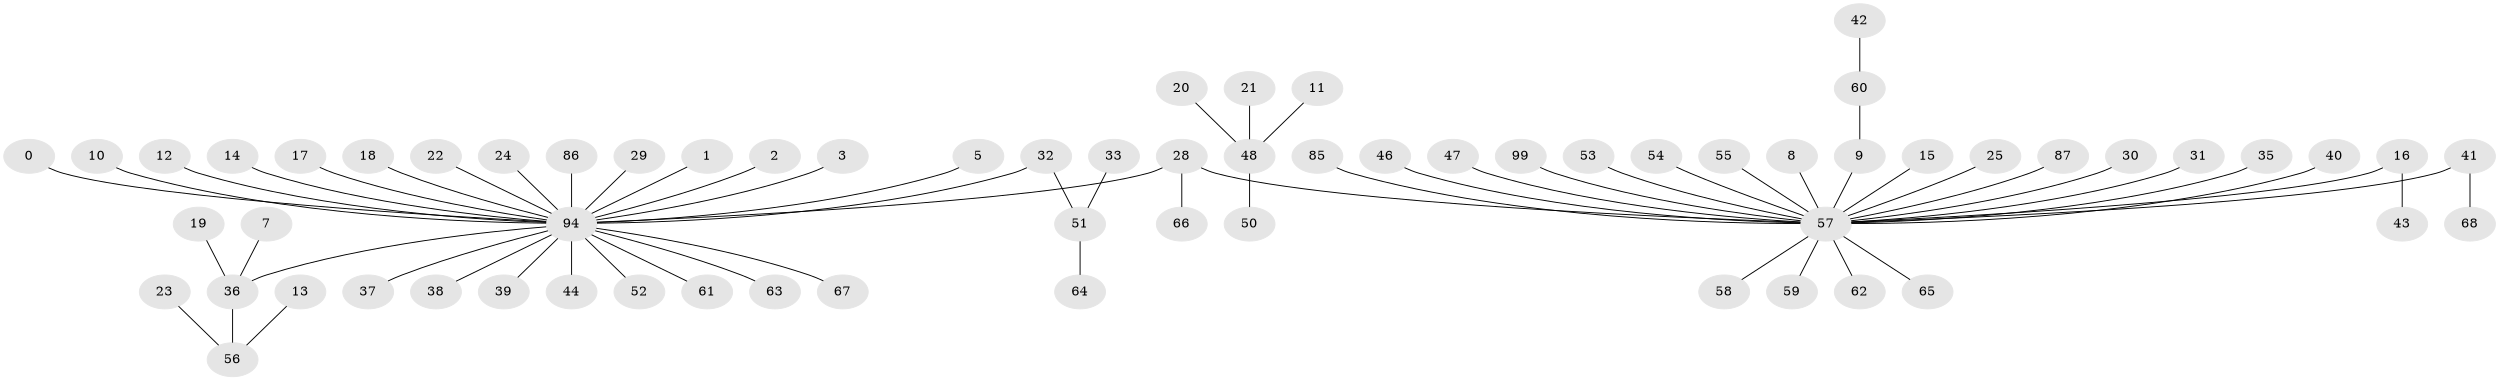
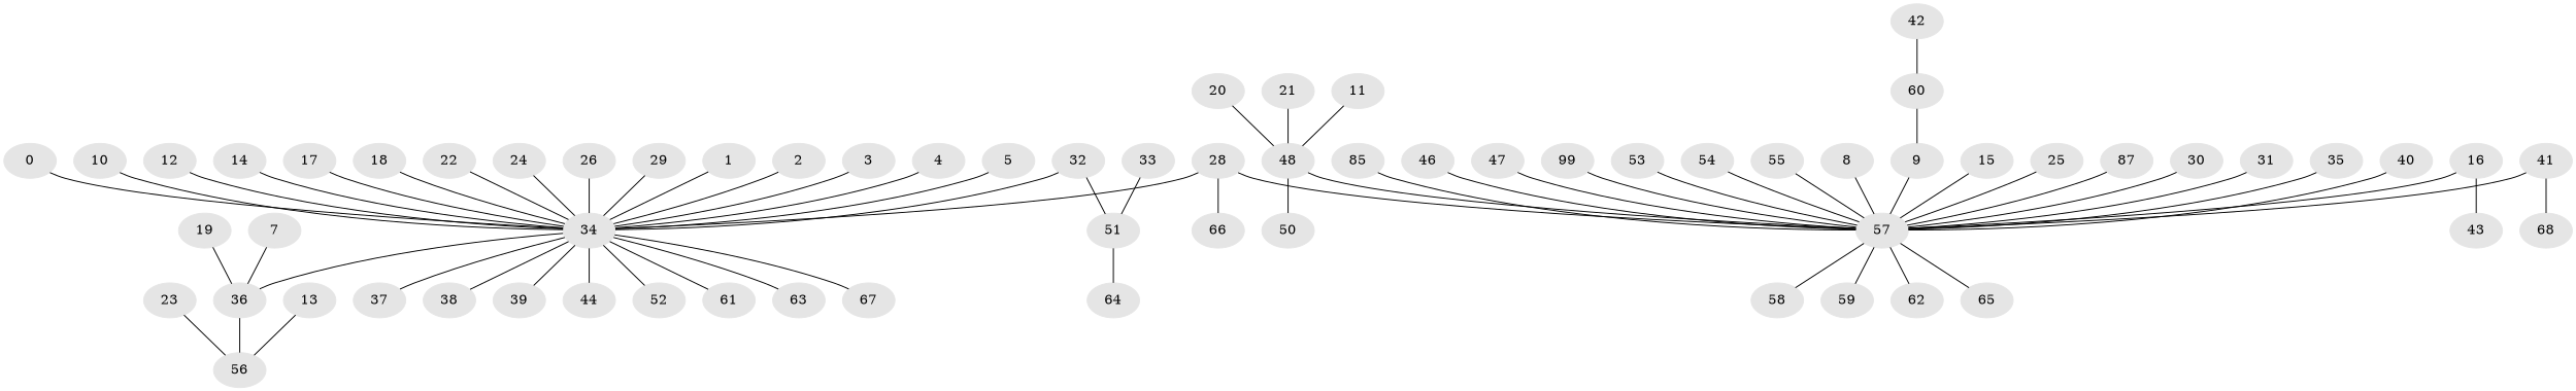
  graph {
    node [color=gray90 style=filled]
    edge [weight=1.0]
    1
-   34 [label=94]
+   34
    36
    37
    38
    39
    44
    52
    61
    63
    67
    2
    3
+   4
    5
    n16 [label=0]
    7
    56
    8
    57
    58
    59
    62
    65
    9
    10
    11
    48
    50
    12
    13
    14
    15
    16
    43
    17
    18
    19
    20
    21
    22
    23
    24
    25
-   26 [label=86]
+   26
    n46 [label=87]
    28
    66
    29
    30
    31
    32
    51
    64
    33
    35
    40
    41
    68
    42
    60
    n62 [label=85]
    46
    47
    n65 [label=99]
    53
    54
    55
    1 -- 34
    34 -- 36
    34 -- 37
    34 -- 38
    34 -- 39
    34 -- 44
    34 -- 52
    34 -- 61
    34 -- 63
    34 -- 67
    36 -- 56
    2 -- 34
    3 -- 34
+   4 -- 34
    5 -- 34
    n16 -- 34
    7 -- 36
    8 -- 57
    57 -- 58
    57 -- 59
    57 -- 62
    57 -- 65
    9 -- 57
    10 -- 34
    11 -- 48
+   48 -- 57
    48 -- 50
    12 -- 34
    13 -- 56
    14 -- 34
    15 -- 57
    16 -- 57
    16 -- 43
    17 -- 34
    18 -- 34
    19 -- 36
    20 -- 48
    21 -- 48
    22 -- 34
    23 -- 56
    24 -- 34
    25 -- 57
    26 -- 34
    n46 -- 57
    28 -- 34
    28 -- 57
    28 -- 66
    29 -- 34
    30 -- 57
    31 -- 57
    32 -- 34
    32 -- 51
    51 -- 64
    33 -- 51
    35 -- 57
    40 -- 57
    41 -- 57
    41 -- 68
    42 -- 60
    60 -- 9
    n62 -- 57
    46 -- 57
    47 -- 57
    n65 -- 57
    53 -- 57
    54 -- 57
    55 -- 57
  }
